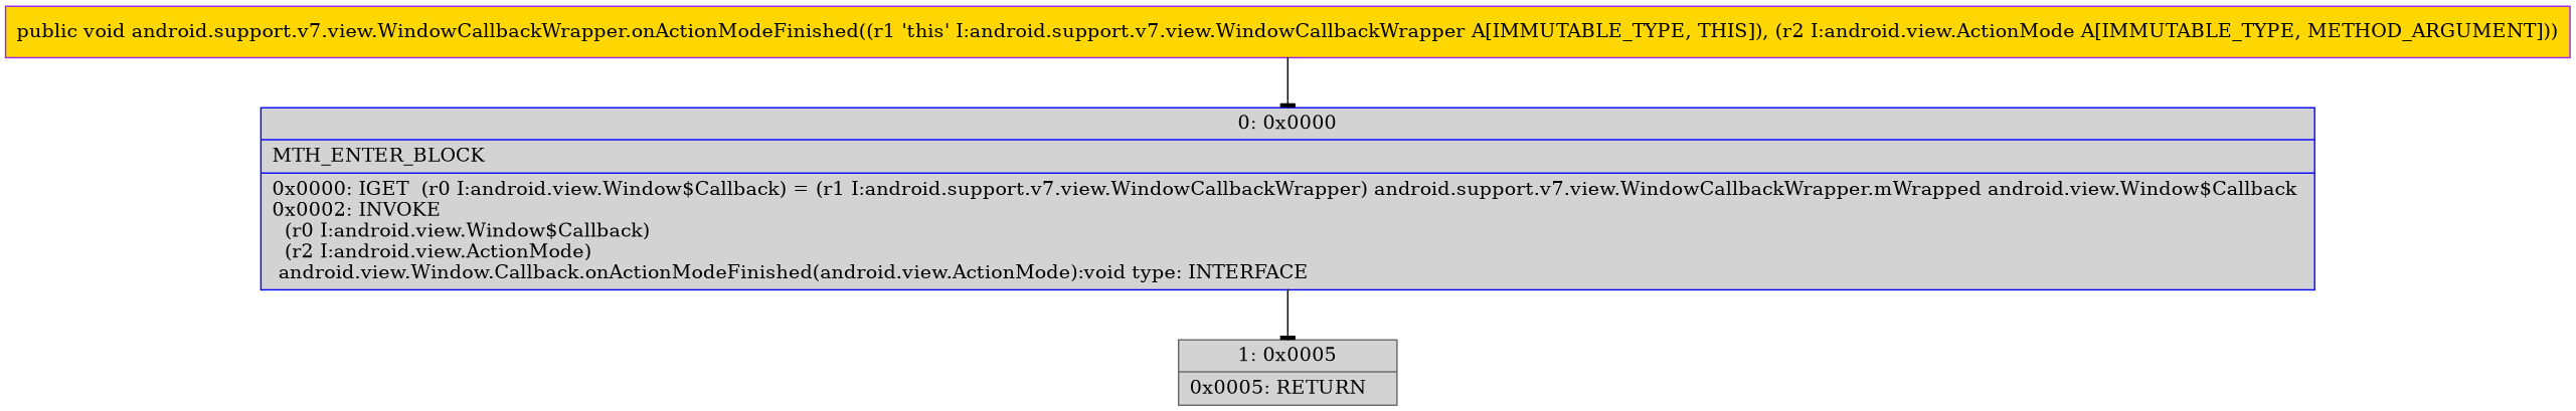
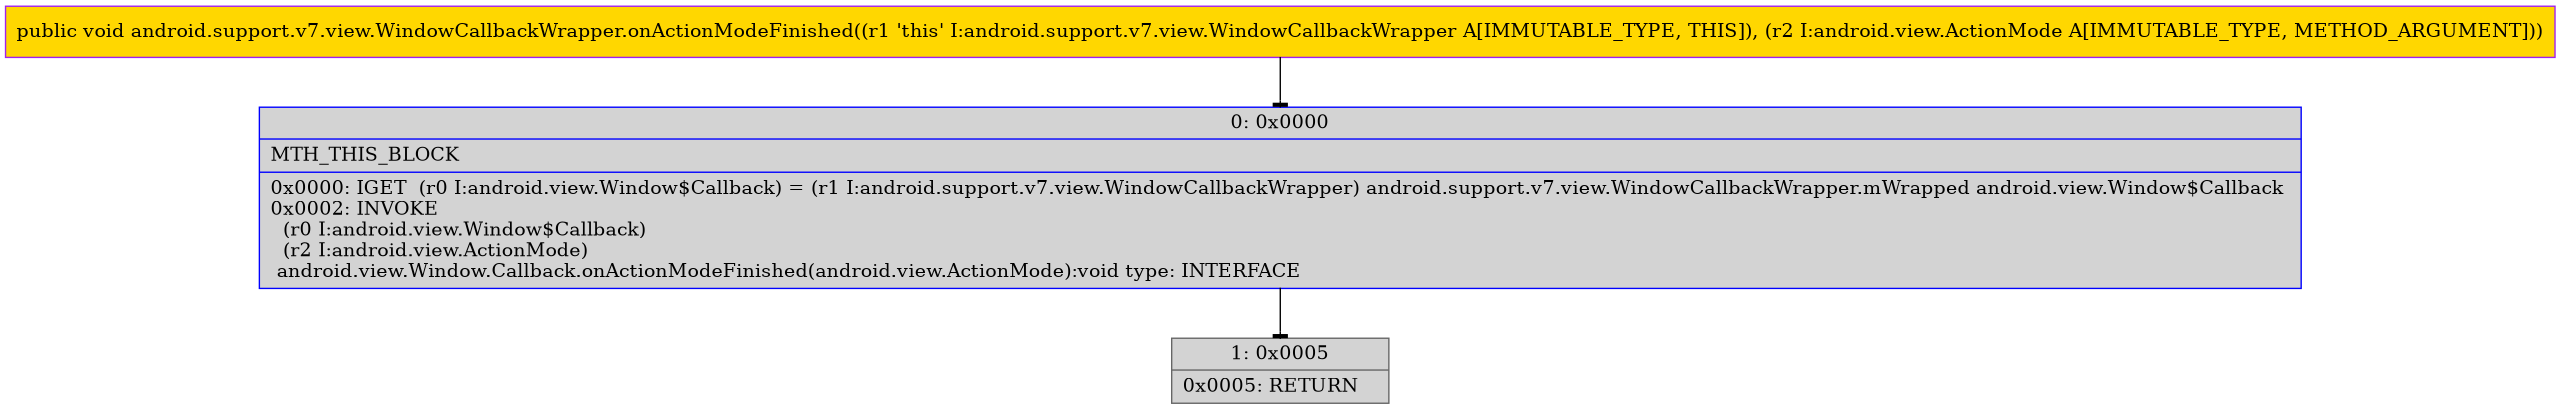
  digraph {
    node [shape=record style=filled fillcolor=lightgrey]
    edge [arrowhead=tee]
-   n1 [label="{0\:\ 0x0000|MTH_ENTER_BLOCK\l|0x0000: IGET  (r0 I:android.view.Window$Callback) = (r1 I:android.support.v7.view.WindowCallbackWrapper) android.support.v7.view.WindowCallbackWrapper.mWrapped android.view.Window$Callback \l0x0002: INVOKE  \l  (r0 I:android.view.Window$Callback)\l  (r2 I:android.view.ActionMode)\l android.view.Window.Callback.onActionModeFinished(android.view.ActionMode):void type: INTERFACE \l}" color=blue]
+   n1 [label="{0\:\ 0x0000|MTH_THIS_BLOCK\l|0x0000: IGET  (r0 I:android.view.Window$Callback) = (r1 I:android.support.v7.view.WindowCallbackWrapper) android.support.v7.view.WindowCallbackWrapper.mWrapped android.view.Window$Callback \l0x0002: INVOKE  \l  (r0 I:android.view.Window$Callback)\l  (r2 I:android.view.ActionMode)\l android.view.Window.Callback.onActionModeFinished(android.view.ActionMode):void type: INTERFACE \l}" color=blue]
    n2 [label="{1\:\ 0x0005|0x0005: RETURN   \l}" color=gray40]
    n3 [label="{public void android.support.v7.view.WindowCallbackWrapper.onActionModeFinished((r1 'this' I:android.support.v7.view.WindowCallbackWrapper A[IMMUTABLE_TYPE, THIS]), (r2 I:android.view.ActionMode A[IMMUTABLE_TYPE, METHOD_ARGUMENT])) }" fillcolor=gold color=purple]
    n1 -> n2
    n3 -> n1
  }
